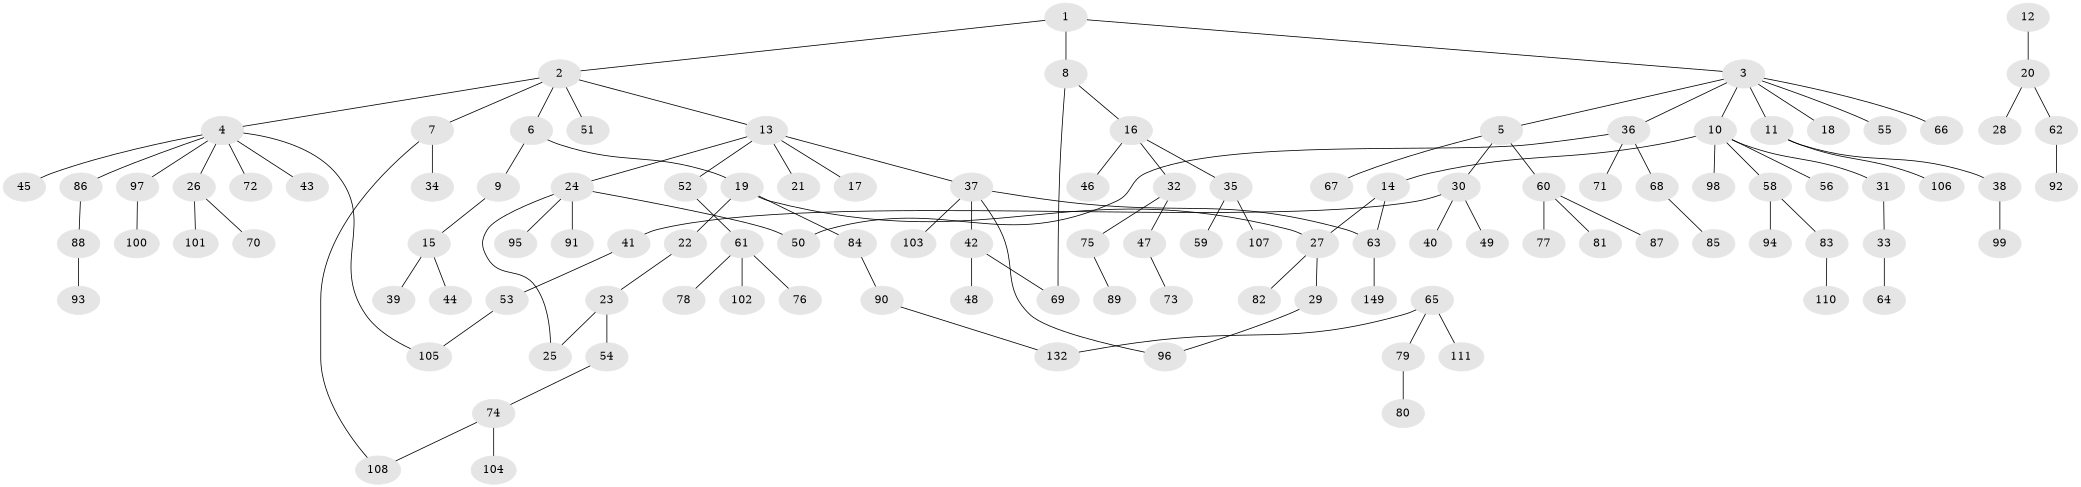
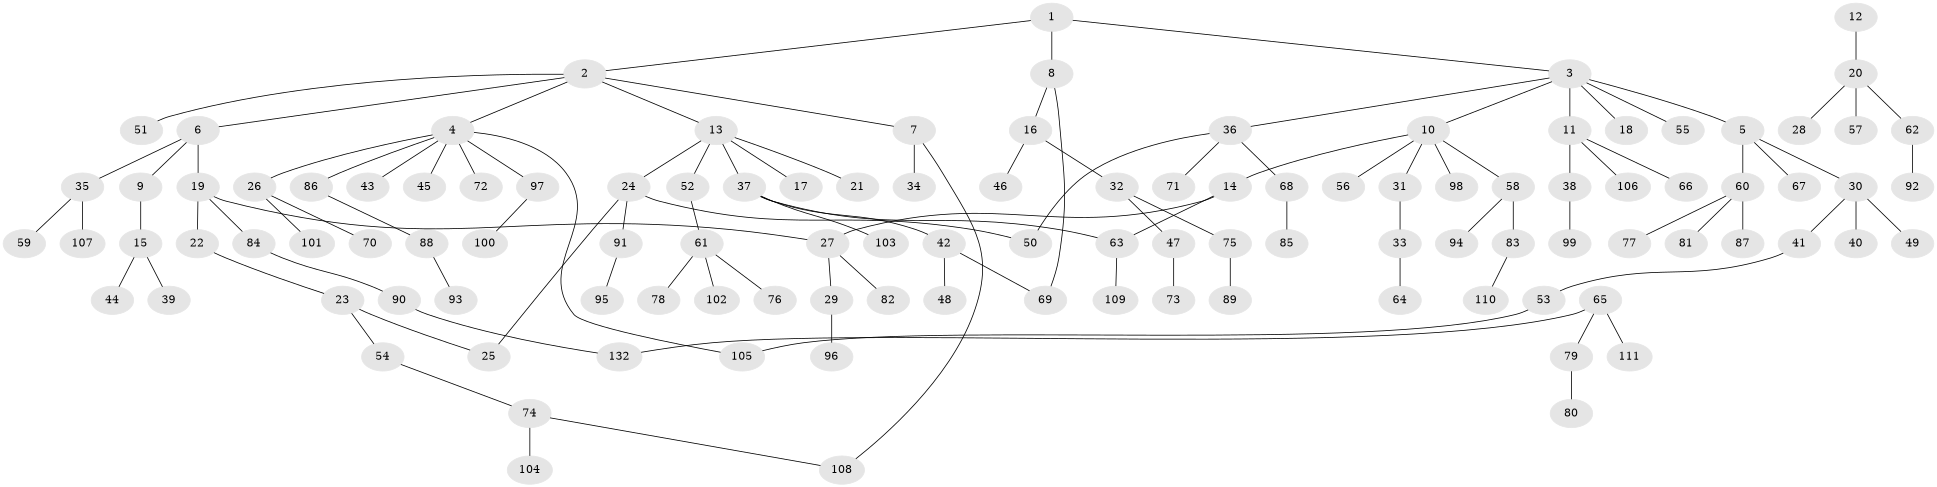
  graph {
    node [color=gray90 style=filled]
    1
    2
    3
    8
    4
    6
    7
    51
    13
    5
    10
    11
    18
    36
    55
    66
    16
    69
    26
    43
    45
    72
    86
    97
    105
    9
    19
    34
    108
    30
    60
    67
    14
    31
    56
    58
    98
    38
    106
    12
    20
    50
    68
    71
    17
    21
    24
    37
    52
    70
    101
    88
    100
    40
    41
    49
    77
    81
    87
    15
    27
    22
    84
    32
    35
    46
    39
    44
    63
    33
    83
    94
    99
    28
+   57
    62
    25
    91
    96
    42
    103
    61
    29
    82
-   109 [label=149]
+   109
    47
    75
    59
    107
    23
    90
    92
    54
    74
    95
    53
    64
    73
    89
    85
    48
    65
    79
    111
    n105 [label=132]
    76
    78
    102
    104
    110
    80
    93
    1 -- 2
    1 -- 3
    1 -- 8
    2 -- 4
    2 -- 6
    2 -- 7
    2 -- 51
    2 -- 13
    3 -- 5
    3 -- 10
    3 -- 11
    3 -- 18
    3 -- 36
    3 -- 55
-   3 -- 66
+   11 -- 66
    8 -- 16
    8 -- 69
    4 -- 26
    4 -- 43
    4 -- 45
    4 -- 72
    4 -- 86
    4 -- 97
    4 -- 105
    6 -- 9
    6 -- 19
    7 -- 34
    7 -- 108
    13 -- 17
    13 -- 21
    13 -- 24
    13 -- 37
    13 -- 52
    5 -- 30
    5 -- 60
    5 -- 67
    10 -- 14
    10 -- 31
    10 -- 56
    10 -- 58
    10 -- 98
    11 -- 38
    11 -- 106
    36 -- 50
    36 -- 68
    36 -- 71
    16 -- 32
-   16 -- 35
+   6 -- 35
    16 -- 46
    26 -- 70
    26 -- 101
    86 -- 88
    97 -- 100
    9 -- 15
    19 -- 27
    19 -- 22
    19 -- 84
    30 -- 40
    30 -- 41
    30 -- 49
    60 -- 77
    60 -- 81
    60 -- 87
    14 -- 27
    14 -- 63
    31 -- 33
    58 -- 83
    58 -- 94
    38 -- 99
    12 -- 20
    20 -- 28
+   20 -- 57
    20 -- 62
    68 -- 85
    24 -- 50
    24 -- 25
    24 -- 91
    37 -- 63
-   37 -- 96
    37 -- 42
    37 -- 103
    52 -- 61
    88 -- 93
    41 -- 53
    15 -- 39
    15 -- 44
    27 -- 29
    27 -- 82
    22 -- 23
    84 -- 90
    32 -- 47
    32 -- 75
    35 -- 59
    35 -- 107
    63 -- 109
    33 -- 64
    83 -- 110
    62 -- 92
-   24 -- 95
+   91 -- 95
    42 -- 69
    42 -- 48
    61 -- 76
    61 -- 78
    61 -- 102
    29 -- 96
    47 -- 73
    75 -- 89
    23 -- 25
    23 -- 54
    90 -- n105
    54 -- 74
    74 -- 108
    74 -- 104
    53 -- 105
    65 -- 79
    65 -- 111
    65 -- n105
    79 -- 80
  }
